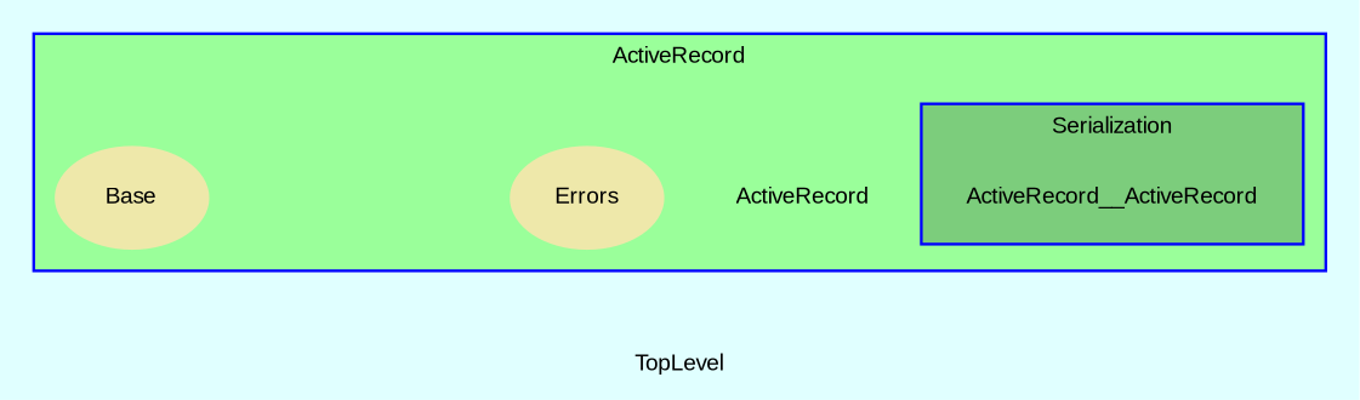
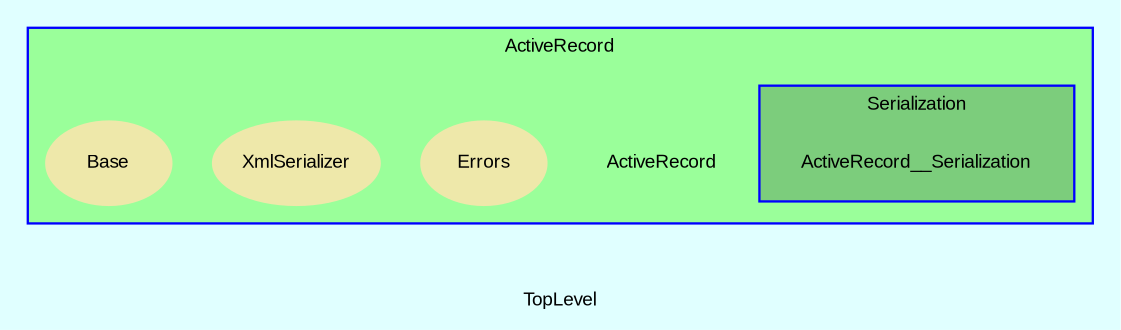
  digraph {
    bgcolor=lightcyan1
    compound=true
    fontname=Arial
    fontsize=8
    label=TopLevel
    node [color=palegoldenrod fontname=Arial fontsize=8 shape=ellipse fontcolor=black style=filled]
-   ActiveRecord__Serialization [color=black height=0.01 shape=plaintext width=0.75 label=ActiveRecord__ActiveRecord fontcolor="" style=""]
+   ActiveRecord__Serialization [color=black height=0.01 shape=plaintext width=0.75 fontcolor="" style=""]
    ActiveRecord [color=black height=0.01 shape=plaintext width=0.01 fontcolor="" style=""]
    n3 [label=Errors]
+   n4 [label=XmlSerializer]
    n5 [label=Base]
    subgraph cluster_1 {
      color=blue
      fillcolor=palegreen1
      label=ActiveRecord
      style=filled
      ActiveRecord
      n3
+     n4
      n5
      subgraph cluster_2 {
        color=blue
        fillcolor=palegreen3
        label=Serialization
        style=filled
        ActiveRecord__Serialization
      }
    }
  }
